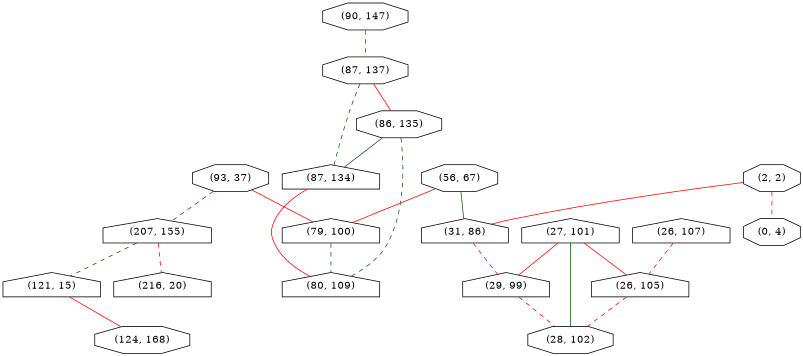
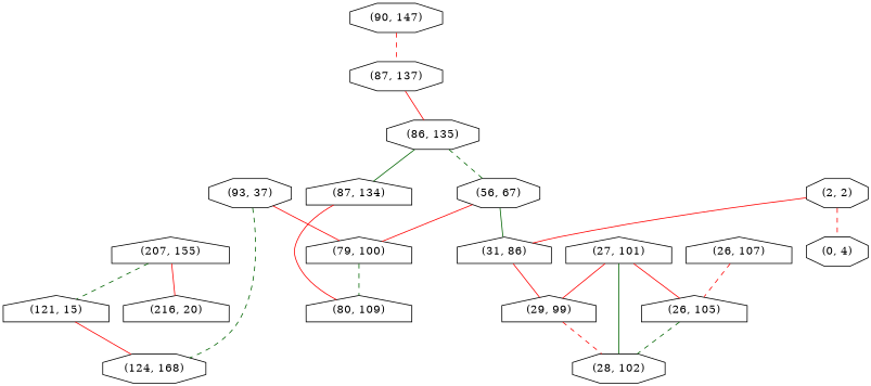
  graph {
    node [shape=house]
    edge [color=red style=dashed weight=1]
    "(207, 155)"
    "(121, 15)"
    "(216, 20)"
    "(124, 168)" [shape=octagon]
    "(90, 147)" [shape=octagon]
    "(87, 137)" [shape=octagon]
    "(86, 135)" [shape=octagon]
    "(87, 134)"
    "(26, 107)"
    "(26, 105)"
    "(28, 102)" [shape=octagon]
    "(2, 2)" [shape=octagon]
    "(31, 86)"
    n14 [label="(0, 4)" shape=octagon]
    "(29, 99)"
    "(27, 101)"
    "(56, 67)" [shape=octagon]
    "(79, 100)"
    "(80, 109)"
    "(93, 37)" [shape=octagon]
    "(207, 155)" -- "(121, 15)" [color=darkgreen]
-   "(207, 155)" -- "(216, 20)"
+   "(207, 155)" -- "(216, 20)" [style=solid]
    "(121, 15)" -- "(124, 168)" [style=solid]
    "(90, 147)" -- "(87, 137)"
    "(87, 137)" -- "(86, 135)" [style=solid]
-   "(87, 137)" -- "(87, 134)" [color=darkgreen]
    "(86, 135)" -- "(87, 134)" [color=darkgreen style=solid]
-   "(86, 135)" -- "(80, 109)" [color=darkgreen]
+   "(86, 135)" -- "(56, 67)" [color=darkgreen]
    "(87, 134)" -- "(80, 109)" [style=solid]
    "(26, 107)" -- "(26, 105)"
-   "(26, 105)" -- "(28, 102)"
+   "(26, 105)" -- "(28, 102)" [color=darkgreen]
    "(2, 2)" -- "(31, 86)" [style=solid]
    "(2, 2)" -- n14 [weight=4]
-   "(31, 86)" -- "(29, 99)"
+   "(31, 86)" -- "(29, 99)" [style=solid]
    "(29, 99)" -- "(28, 102)"
    "(27, 101)" -- "(26, 105)" [style=solid]
    "(27, 101)" -- "(28, 102)" [color=darkgreen style=solid]
    "(27, 101)" -- "(29, 99)" [style=solid]
    "(56, 67)" -- "(31, 86)" [color=darkgreen style=solid]
    "(56, 67)" -- "(79, 100)" [style=solid]
    "(79, 100)" -- "(80, 109)" [color=darkgreen]
-   "(93, 37)" -- "(207, 155)" [color=darkgreen]
+   "(93, 37)" -- "(124, 168)" [color=darkgreen]
    "(93, 37)" -- "(79, 100)" [style=solid]
  }
